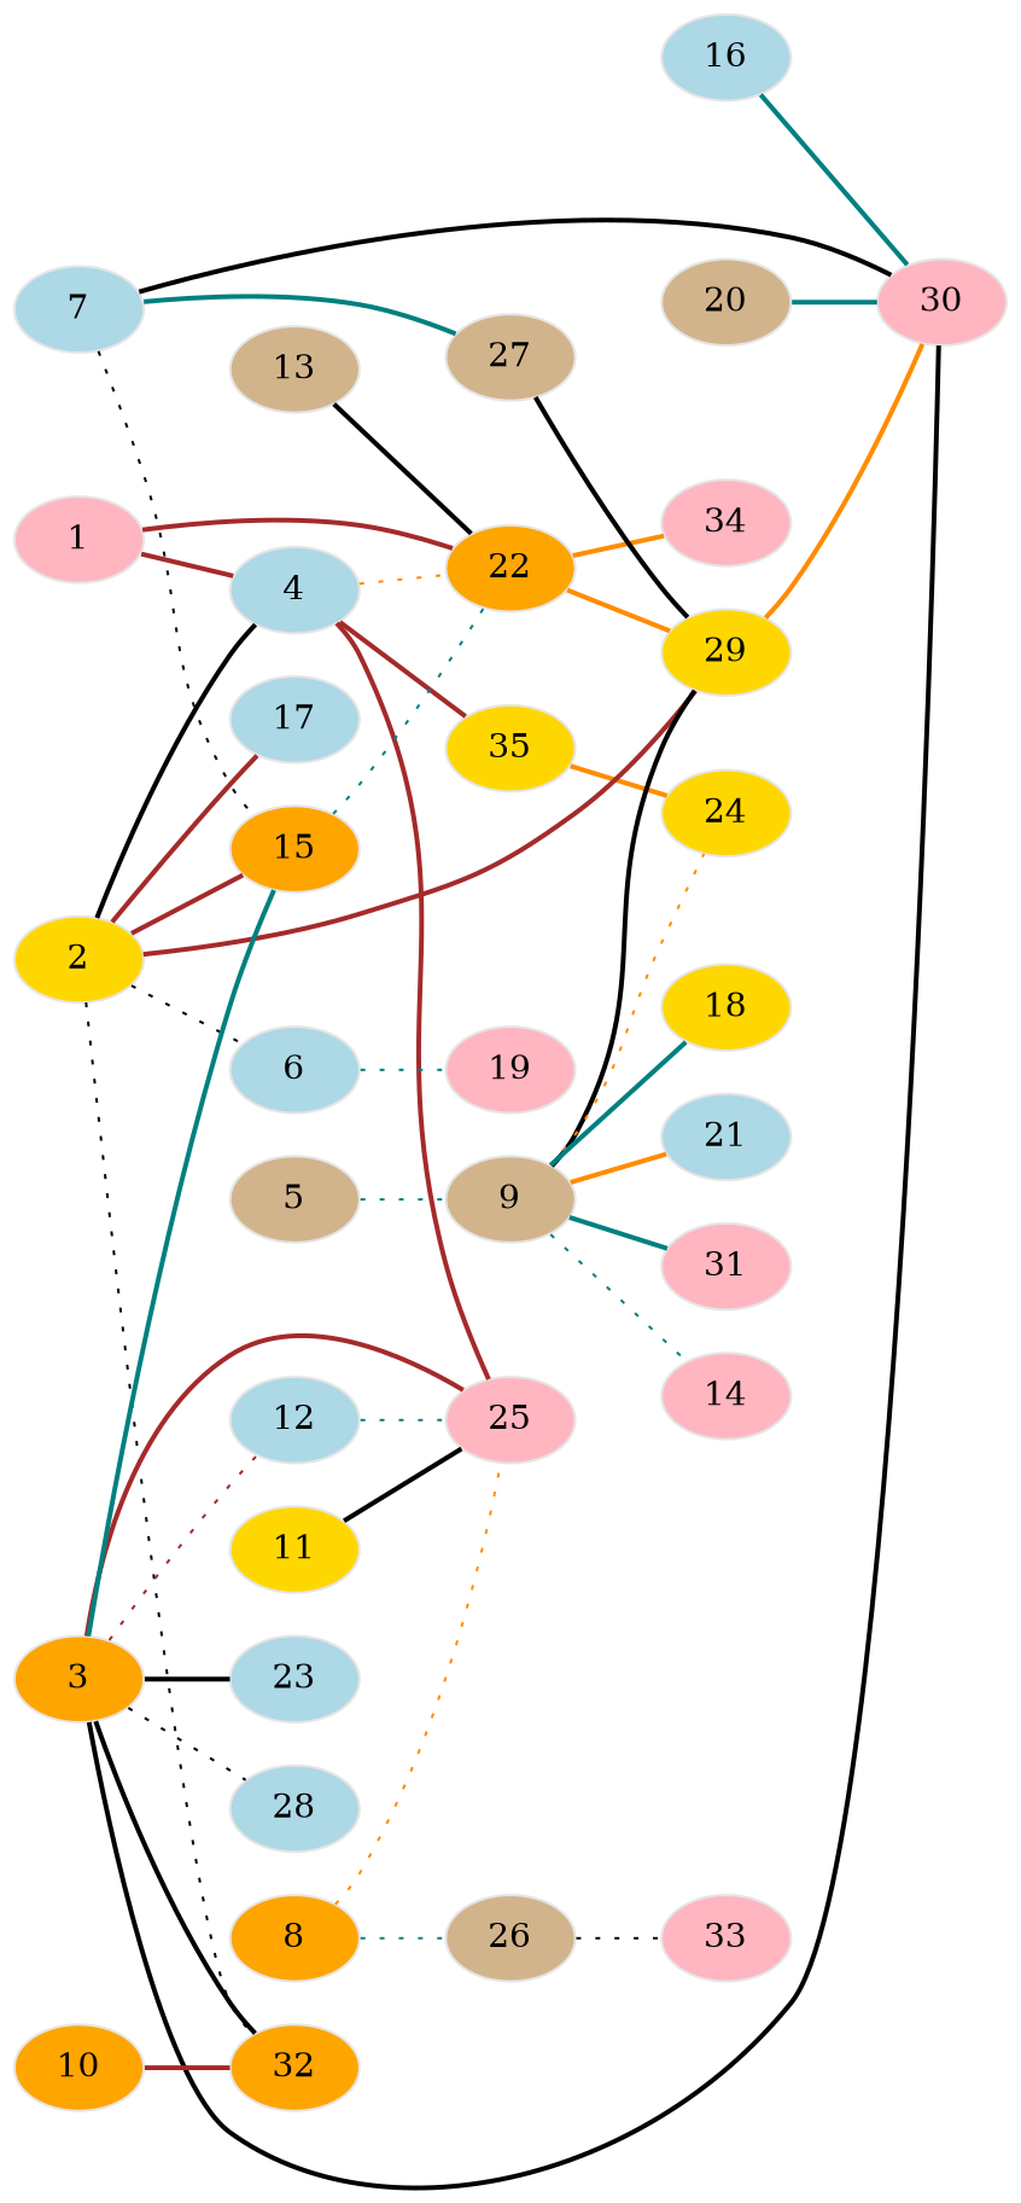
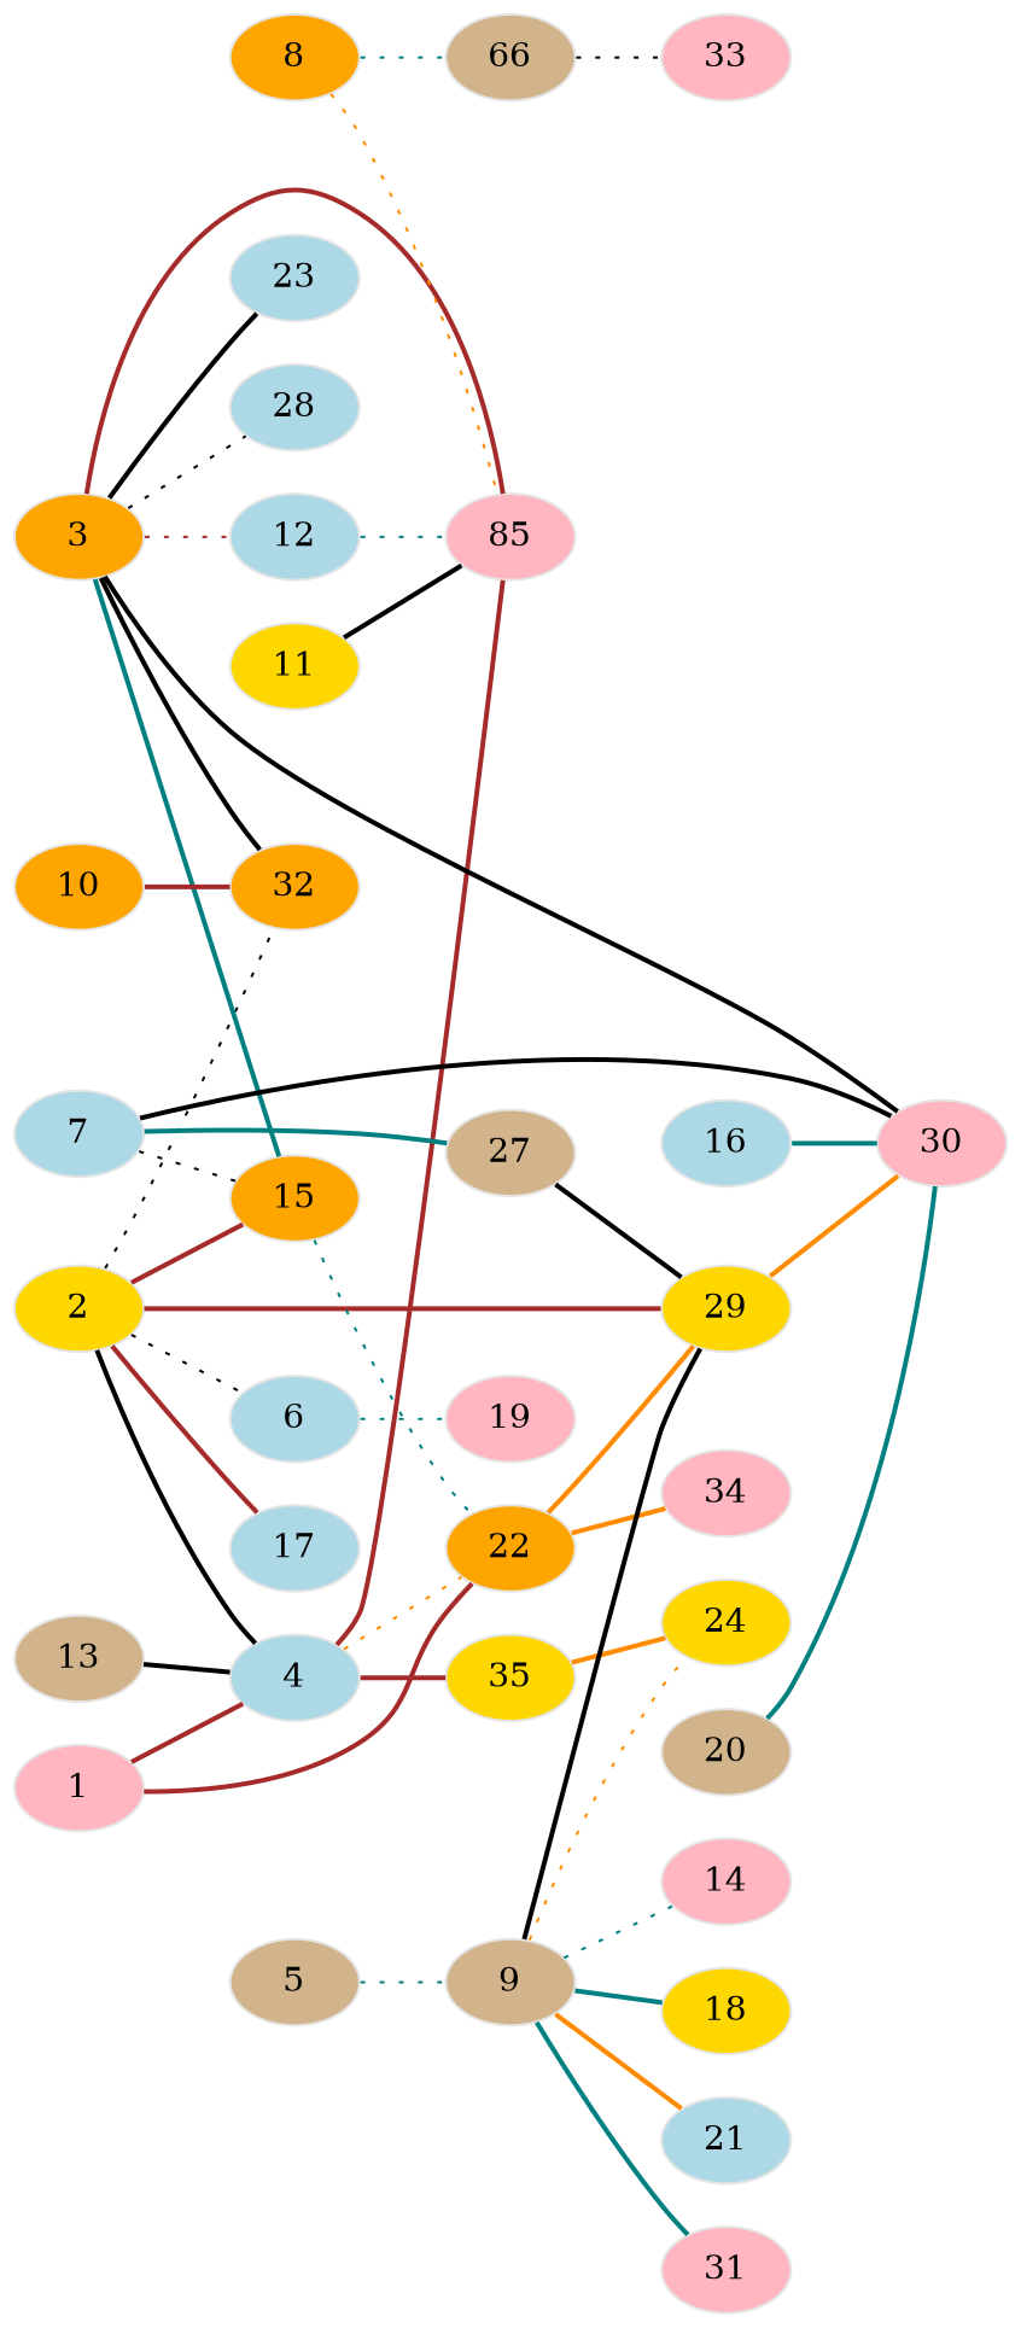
  graph {
    rankdir=LR
    node [color=gray90 fillcolor=lightblue style=filled]
    edge [color=black style=bold weight=1.0]
    1 [fillcolor=lightpink]
    4
    22 [fillcolor=orange]
-   25 [fillcolor=lightpink]
+   25 [fillcolor=lightpink label=85]
    35 [fillcolor=gold]
    29 [fillcolor=gold]
    34 [fillcolor=lightpink]
    2 [fillcolor=gold]
    6
    15 [fillcolor=orange]
    17
    32 [fillcolor=orange]
    19 [fillcolor=lightpink]
    30 [fillcolor=lightpink]
    3 [fillcolor=orange]
    12
    23
    28
    24 [fillcolor=gold]
    5 [fillcolor=tan]
    9 [fillcolor=tan]
    14 [fillcolor=lightpink]
    18 [fillcolor=gold]
    21
    31 [fillcolor=lightpink]
    7
    27 [fillcolor=tan]
    8 [fillcolor=orange]
-   26 [fillcolor=tan]
+   26 [fillcolor=tan label=66]
    33 [fillcolor=lightpink]
    10 [fillcolor=orange]
    11 [fillcolor=gold]
    13 [fillcolor=tan]
    16
    20 [fillcolor=tan]
    1 -- 4 [color=brown]
    1 -- 22 [color=brown]
    4 -- 22 [color=darkorange style=dotted]
    4 -- 25 [color=brown]
    4 -- 35 [color=brown]
    22 -- 29 [color=darkorange]
    22 -- 34 [color=darkorange]
    35 -- 24 [color=darkorange]
    29 -- 30 [color=darkorange]
    2 -- 4
    2 -- 29 [color=brown]
    2 -- 6 [style=dotted]
    2 -- 15 [color=brown]
    2 -- 17 [color=brown]
    2 -- 32 [style=dotted weight=2.0]
    6 -- 19 [color=teal style=dotted]
    15 -- 22 [color=teal style=dotted]
    3 -- 25 [color=brown]
    3 -- 15 [color=teal]
    3 -- 32
    3 -- 30
    3 -- 12 [color=brown style=dotted]
    3 -- 23
    3 -- 28 [style=dotted]
    12 -- 25 [color=teal style=dotted]
    5 -- 9 [color=teal style=dotted]
    9 -- 29
    9 -- 24 [color=darkorange style=dotted]
    9 -- 14 [color=teal style=dotted]
    9 -- 18 [color=teal]
    9 -- 21 [color=darkorange]
    9 -- 31 [color=teal]
    7 -- 15 [style=dotted weight=2.0]
    7 -- 30
    7 -- 27 [color=teal]
    27 -- 29
    8 -- 25 [color=darkorange style=dotted]
    8 -- 26 [color=teal style=dotted]
    26 -- 33 [style=dotted]
    10 -- 32 [color=brown]
    11 -- 25
-   13 -- 22
+   13 -- 4
    16 -- 30 [color=teal]
    20 -- 30 [color=teal]
  }
